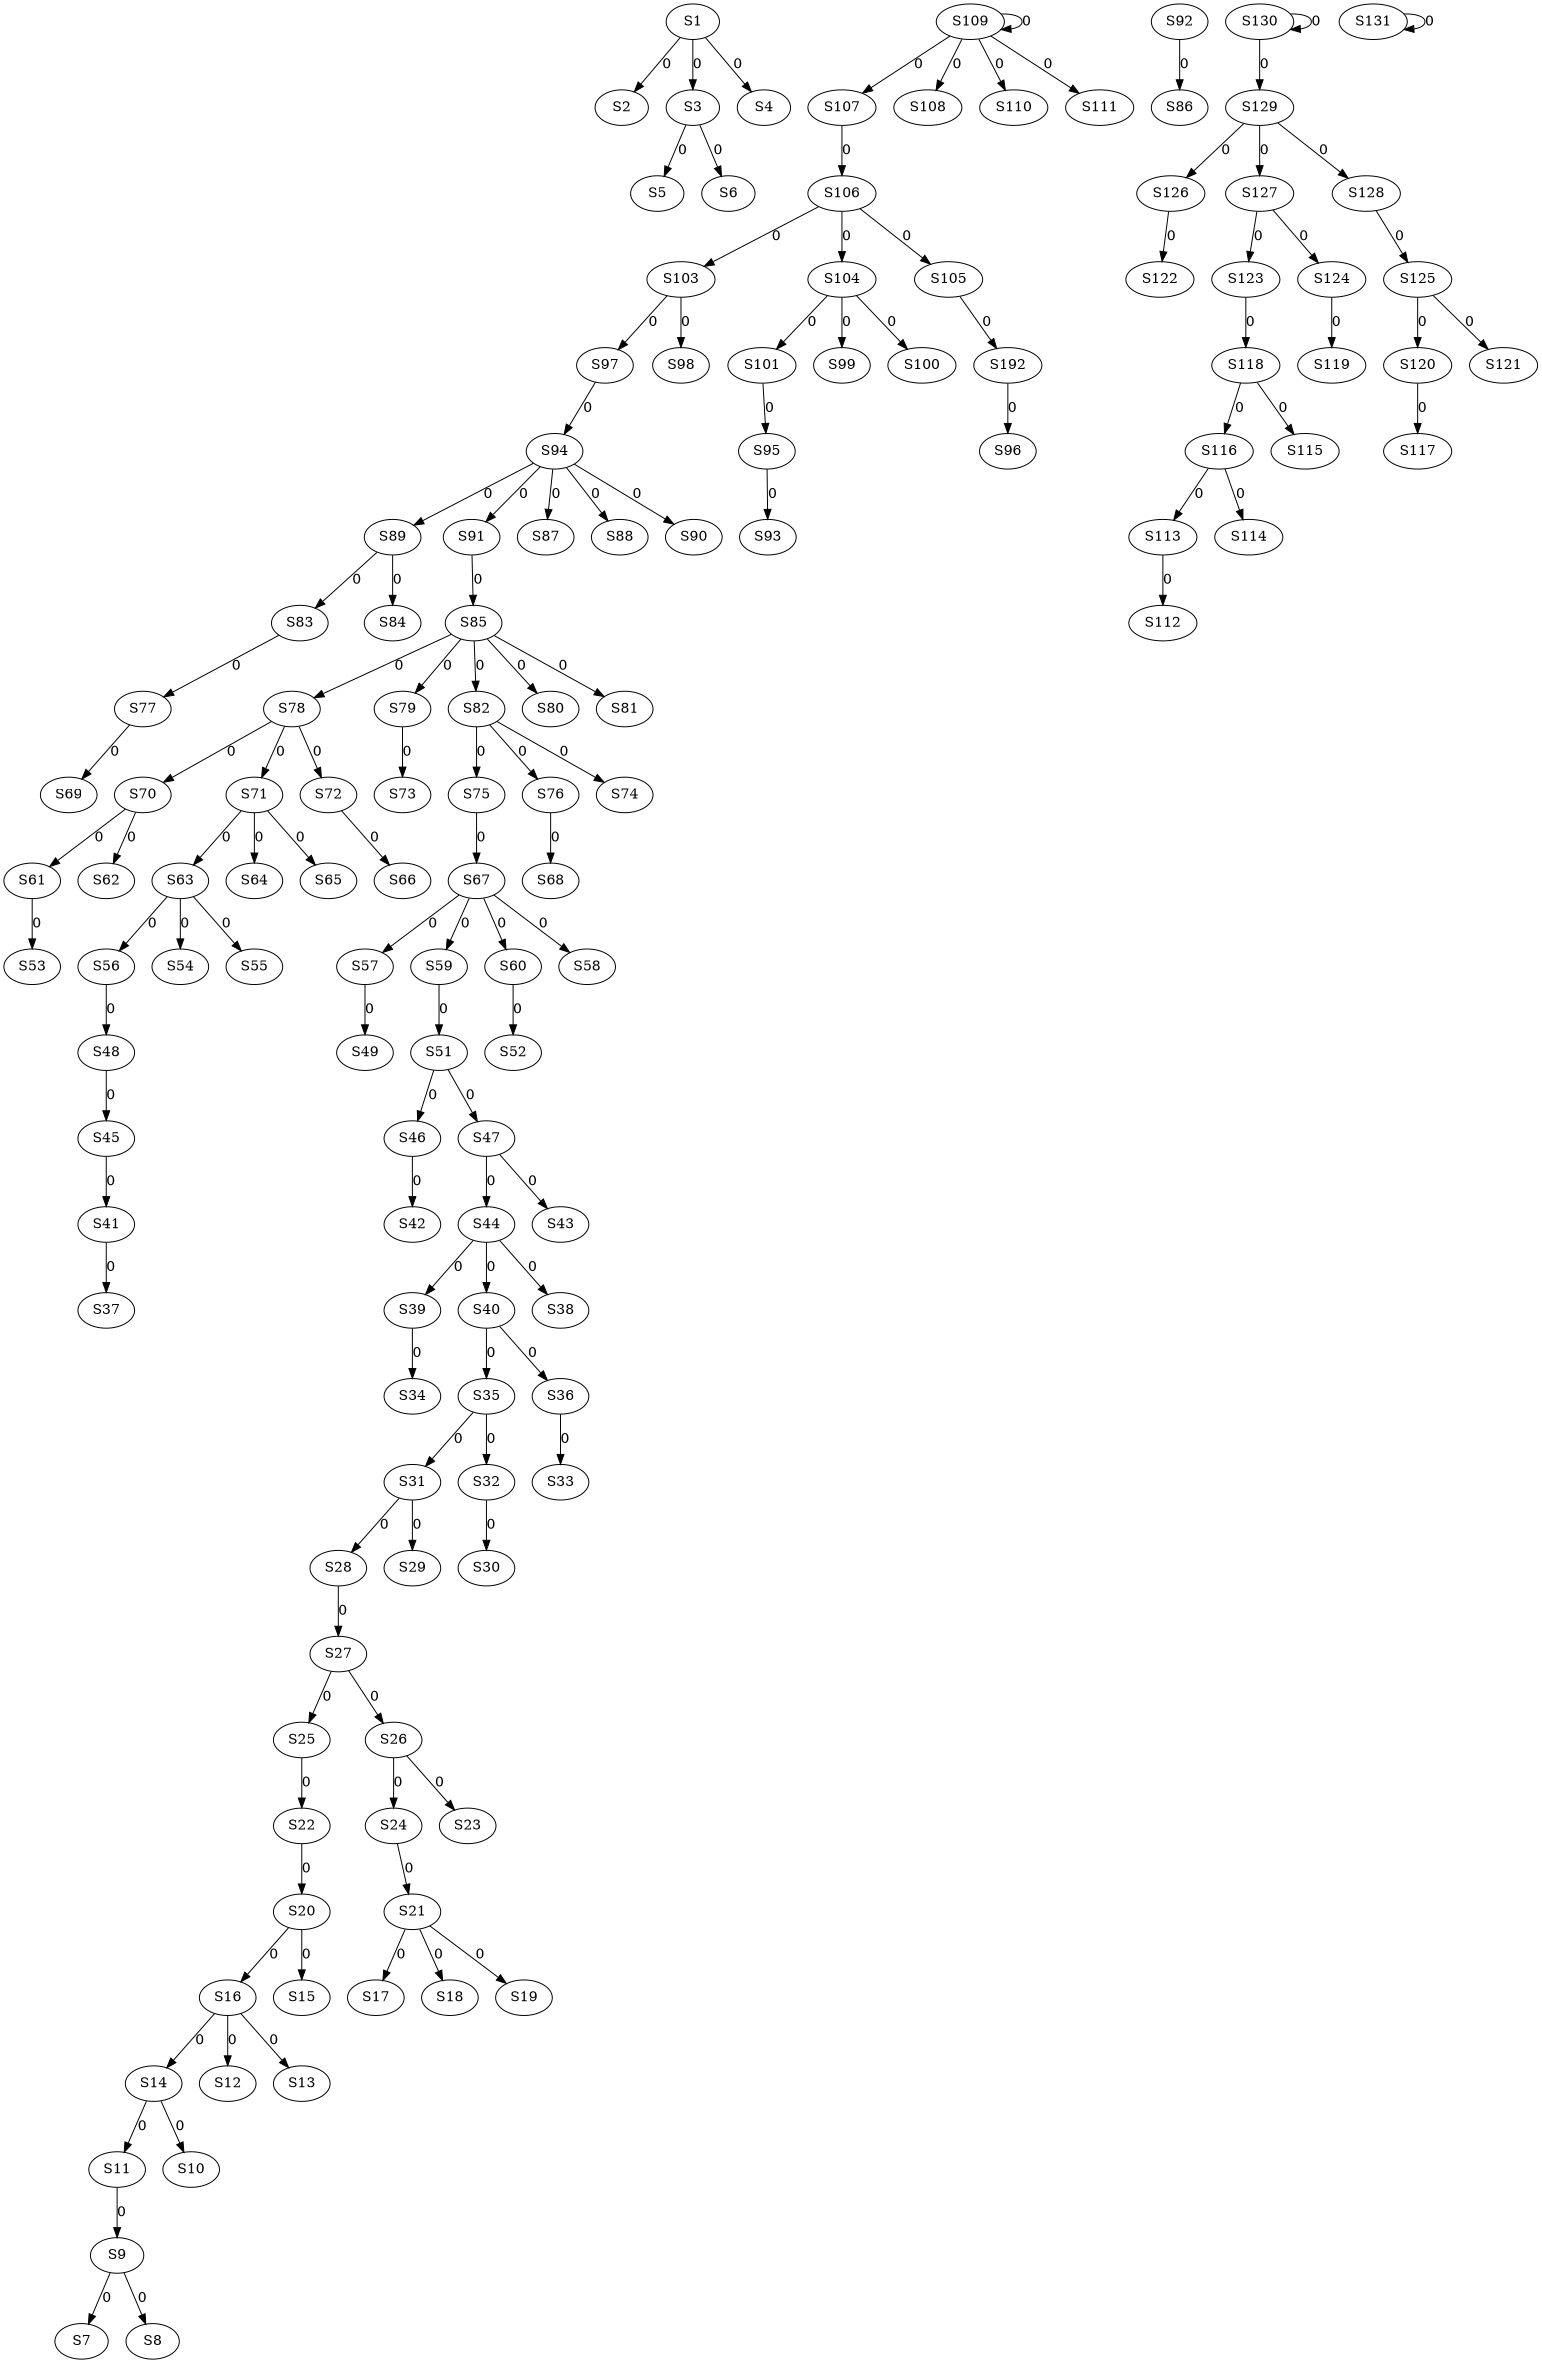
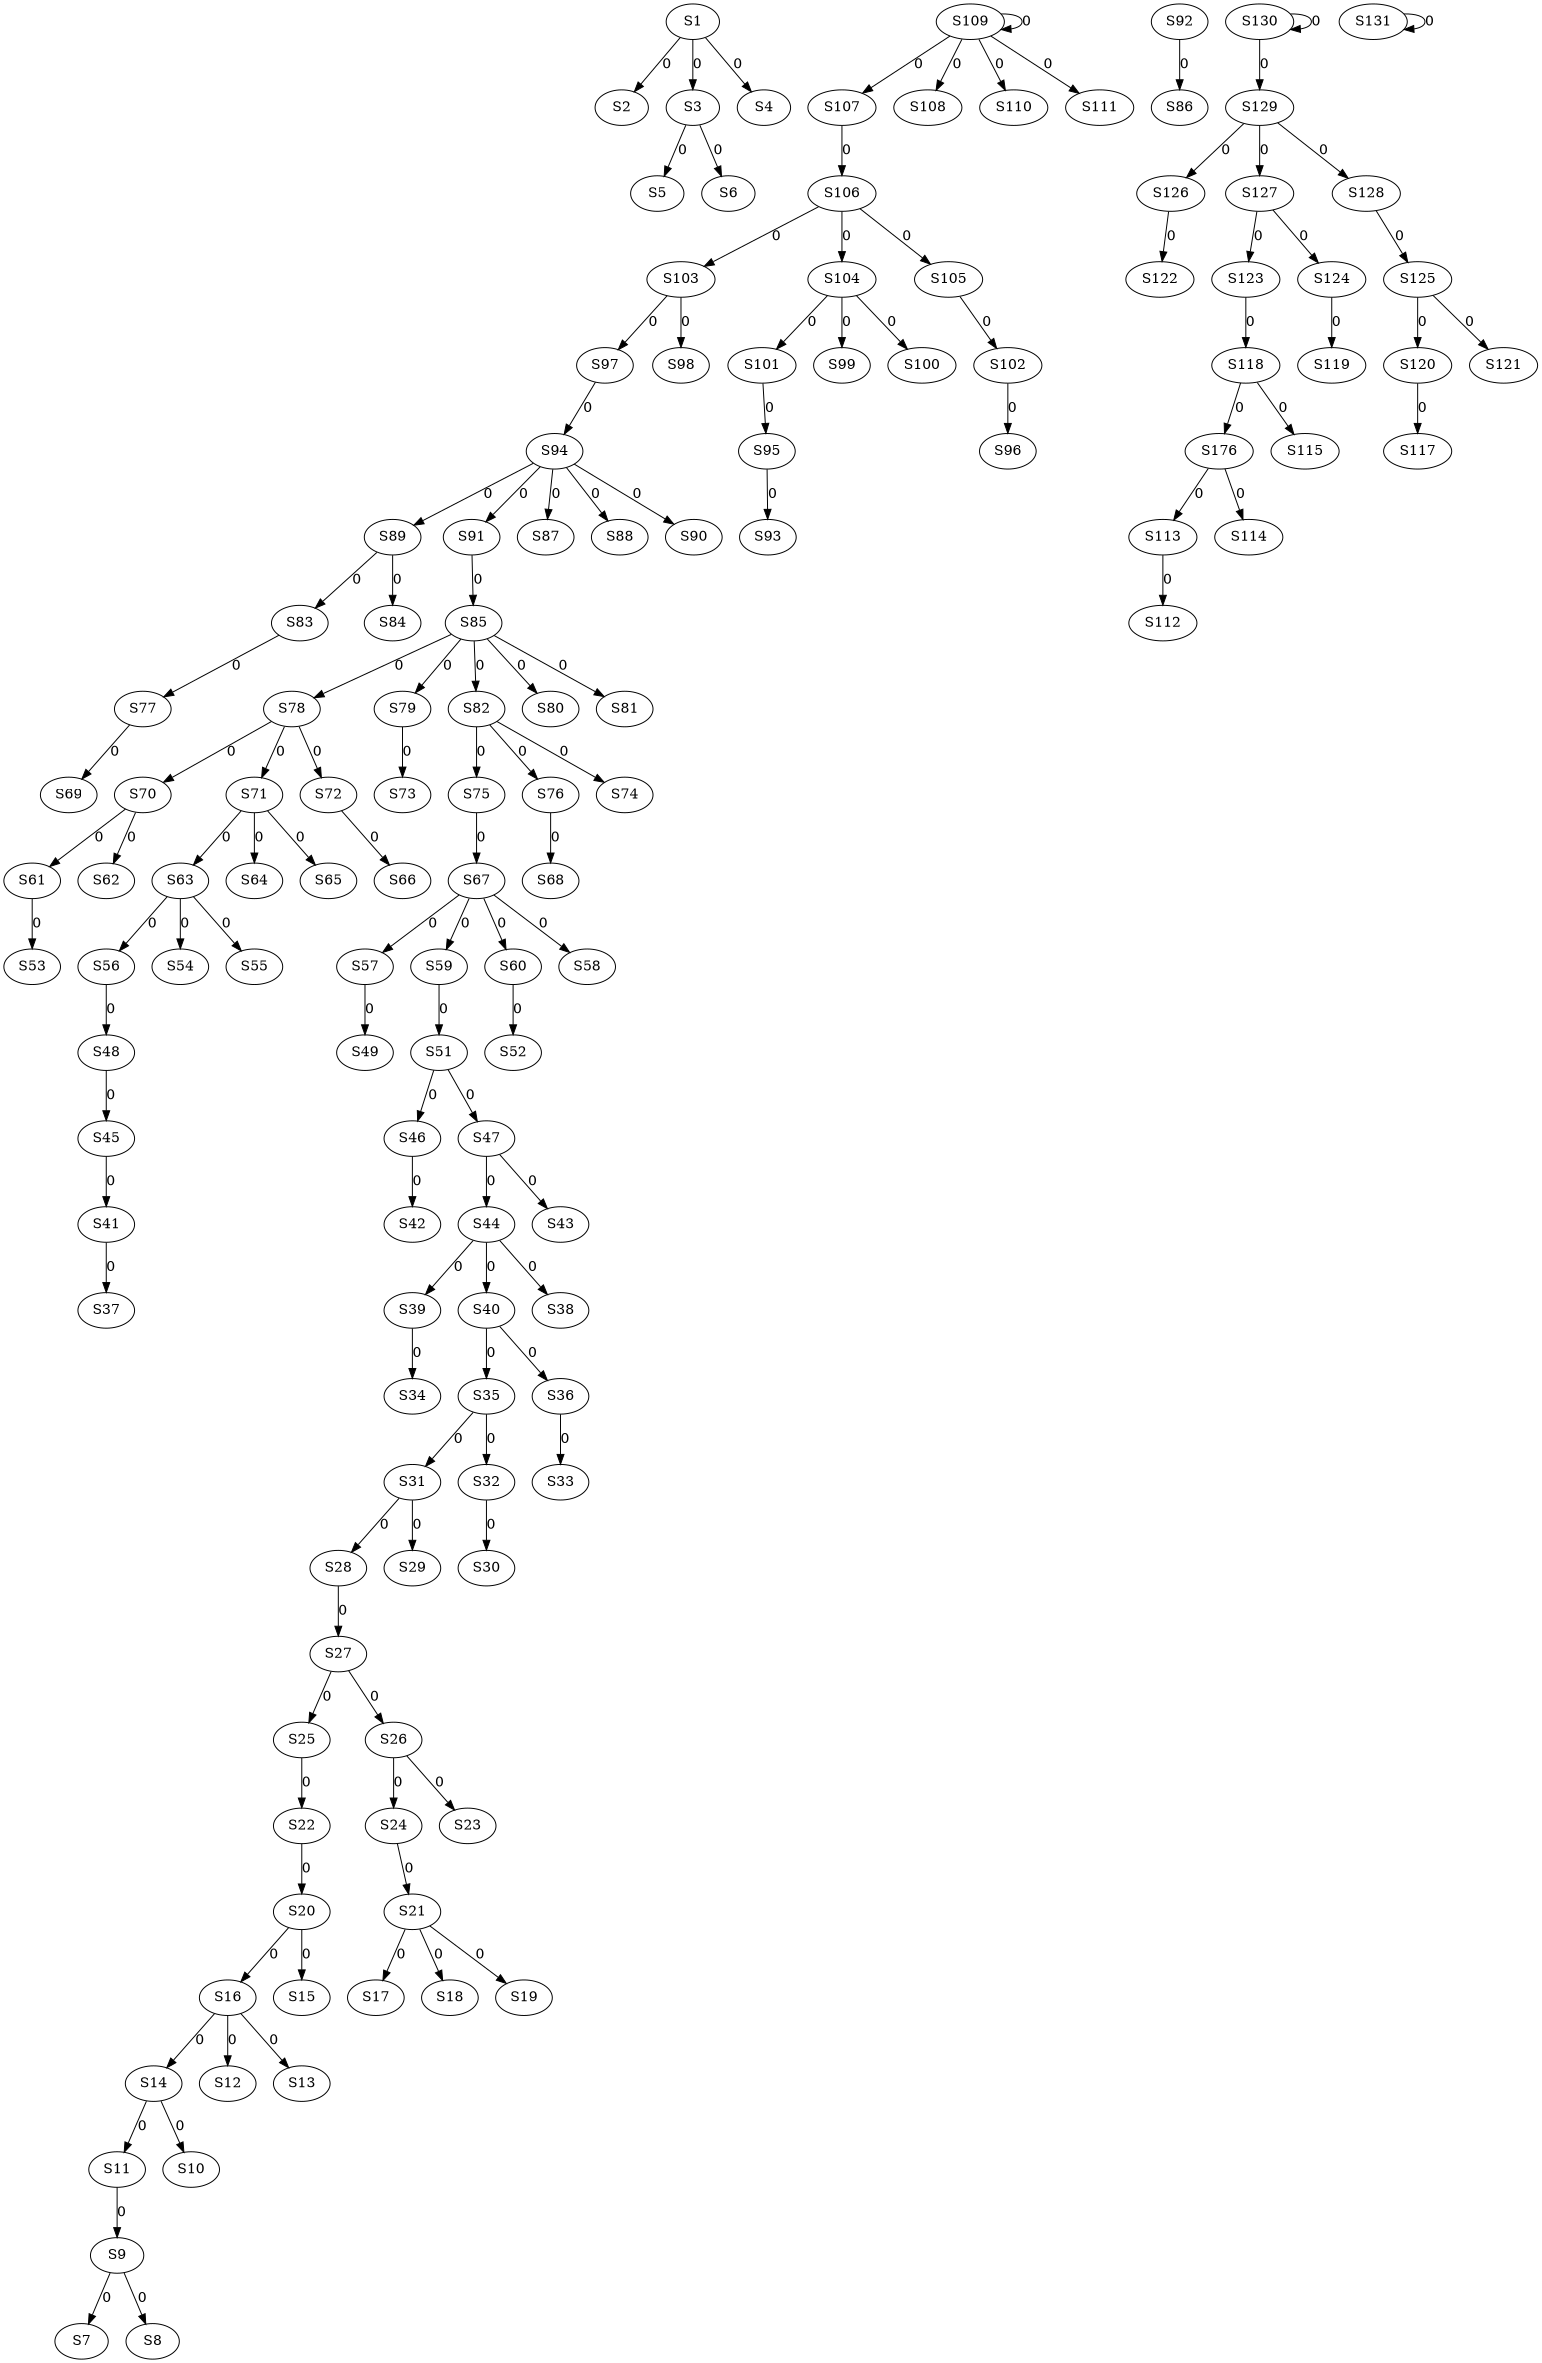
  strict digraph {
    S1
    S2
    S3
    S4
    S5
    S6
    S9
    S7
    S8
    S11
    S14
    S10
    S16
    S12
    S13
    S20
    S15
    S21
    S17
    S18
    S19
    S22
    S24
    S25
    S26
    S23
    S27
    S28
    S31
    S29
    S32
    S30
    S35
    S36
    S33
    S39
    S34
    S40
    S41
    S37
    S44
    S38
    S45
    S46
    S42
    S47
    S43
    S48
    S51
    S56
    S57
    S49
    S59
    S60
    S52
    S61
    S53
    S63
    S54
    S55
    S67
    S58
    S70
    S62
    S71
    S64
    S65
    S72
    S66
    S75
    S76
    S68
    S77
    S69
    S78
    S79
    S73
    S82
    S74
    S83
    S85
    S80
    S81
    S89
    S84
    S91
    S92
    S86
    S94
    S87
    S88
    S90
    S95
    S93
    S97
    S101
-   S102 [label=S192]
+   S102
    S96
    S103
    S98
    S104
    S99
    S100
    S105
    S106
    S107
    S109
    S108
    S110
    S111
    S113
    S112
-   S116
+   S116 [label=S176]
    S114
    S118
    S115
    S120
    S117
    S123
    S124
    S119
    S125
    S121
    S126
    S122
    S127
    S128
    S129
    S130
    S131
    S1 -> S2 [label=0]
    S1 -> S3 [label=0]
    S1 -> S4 [label=0]
    S3 -> S5 [label=0]
    S3 -> S6 [label=0]
    S9 -> S7 [label=0]
    S9 -> S8 [label=0]
    S11 -> S9 [label=0]
    S14 -> S11 [label=0]
    S14 -> S10 [label=0]
    S16 -> S14 [label=0]
    S16 -> S12 [label=0]
    S16 -> S13 [label=0]
    S20 -> S16 [label=0]
    S20 -> S15 [label=0]
    S21 -> S17 [label=0]
    S21 -> S18 [label=0]
    S21 -> S19 [label=0]
    S22 -> S20 [label=0]
    S24 -> S21 [label=0]
    S25 -> S22 [label=0]
    S26 -> S24 [label=0]
    S26 -> S23 [label=0]
    S27 -> S25 [label=0]
    S27 -> S26 [label=0]
    S28 -> S27 [label=0]
    S31 -> S28 [label=0]
    S31 -> S29 [label=0]
    S32 -> S30 [label=0]
    S35 -> S31 [label=0]
    S35 -> S32 [label=0]
    S36 -> S33 [label=0]
    S39 -> S34 [label=0]
    S40 -> S35 [label=0]
    S40 -> S36 [label=0]
    S41 -> S37 [label=0]
    S44 -> S39 [label=0]
    S44 -> S40 [label=0]
    S44 -> S38 [label=0]
    S45 -> S41 [label=0]
    S46 -> S42 [label=0]
    S47 -> S44 [label=0]
    S47 -> S43 [label=0]
    S48 -> S45 [label=0]
    S51 -> S46 [label=0]
    S51 -> S47 [label=0]
    S56 -> S48 [label=0]
    S57 -> S49 [label=0]
    S59 -> S51 [label=0]
    S60 -> S52 [label=0]
    S61 -> S53 [label=0]
    S63 -> S56 [label=0]
    S63 -> S54 [label=0]
    S63 -> S55 [label=0]
    S67 -> S57 [label=0]
    S67 -> S59 [label=0]
    S67 -> S60 [label=0]
    S67 -> S58 [label=0]
    S70 -> S61 [label=0]
    S70 -> S62 [label=0]
    S71 -> S63 [label=0]
    S71 -> S64 [label=0]
    S71 -> S65 [label=0]
    S72 -> S66 [label=0]
    S75 -> S67 [label=0]
    S76 -> S68 [label=0]
    S77 -> S69 [label=0]
    S78 -> S70 [label=0]
    S78 -> S71 [label=0]
    S78 -> S72 [label=0]
    S79 -> S73 [label=0]
    S82 -> S75 [label=0]
    S82 -> S76 [label=0]
    S82 -> S74 [label=0]
    S83 -> S77 [label=0]
    S85 -> S78 [label=0]
    S85 -> S79 [label=0]
    S85 -> S82 [label=0]
    S85 -> S80 [label=0]
    S85 -> S81 [label=0]
    S89 -> S83 [label=0]
    S89 -> S84 [label=0]
    S91 -> S85 [label=0]
    S92 -> S86 [label=0]
    S94 -> S89 [label=0]
    S94 -> S91 [label=0]
    S94 -> S87 [label=0]
    S94 -> S88 [label=0]
    S94 -> S90 [label=0]
    S95 -> S93 [label=0]
    S97 -> S94 [label=0]
    S101 -> S95 [label=0]
    S102 -> S96 [label=0]
    S103 -> S97 [label=0]
    S103 -> S98 [label=0]
    S104 -> S101 [label=0]
    S104 -> S99 [label=0]
    S104 -> S100 [label=0]
    S105 -> S102 [label=0]
    S106 -> S103 [label=0]
    S106 -> S104 [label=0]
    S106 -> S105 [label=0]
    S107 -> S106 [label=0]
    S109 -> S107 [label=0]
    S109 -> S109 [label=0]
    S109 -> S108 [label=0]
    S109 -> S110 [label=0]
    S109 -> S111 [label=0]
    S113 -> S112 [label=0]
    S116 -> S113 [label=0]
    S116 -> S114 [label=0]
    S118 -> S116 [label=0]
    S118 -> S115 [label=0]
    S120 -> S117 [label=0]
    S123 -> S118 [label=0]
    S124 -> S119 [label=0]
    S125 -> S120 [label=0]
    S125 -> S121 [label=0]
    S126 -> S122 [label=0]
    S127 -> S123 [label=0]
    S127 -> S124 [label=0]
    S128 -> S125 [label=0]
    S129 -> S126 [label=0]
    S129 -> S127 [label=0]
    S129 -> S128 [label=0]
    S130 -> S129 [label=0]
    S130 -> S130 [label=0]
    S131 -> S131 [label=0]
  }
